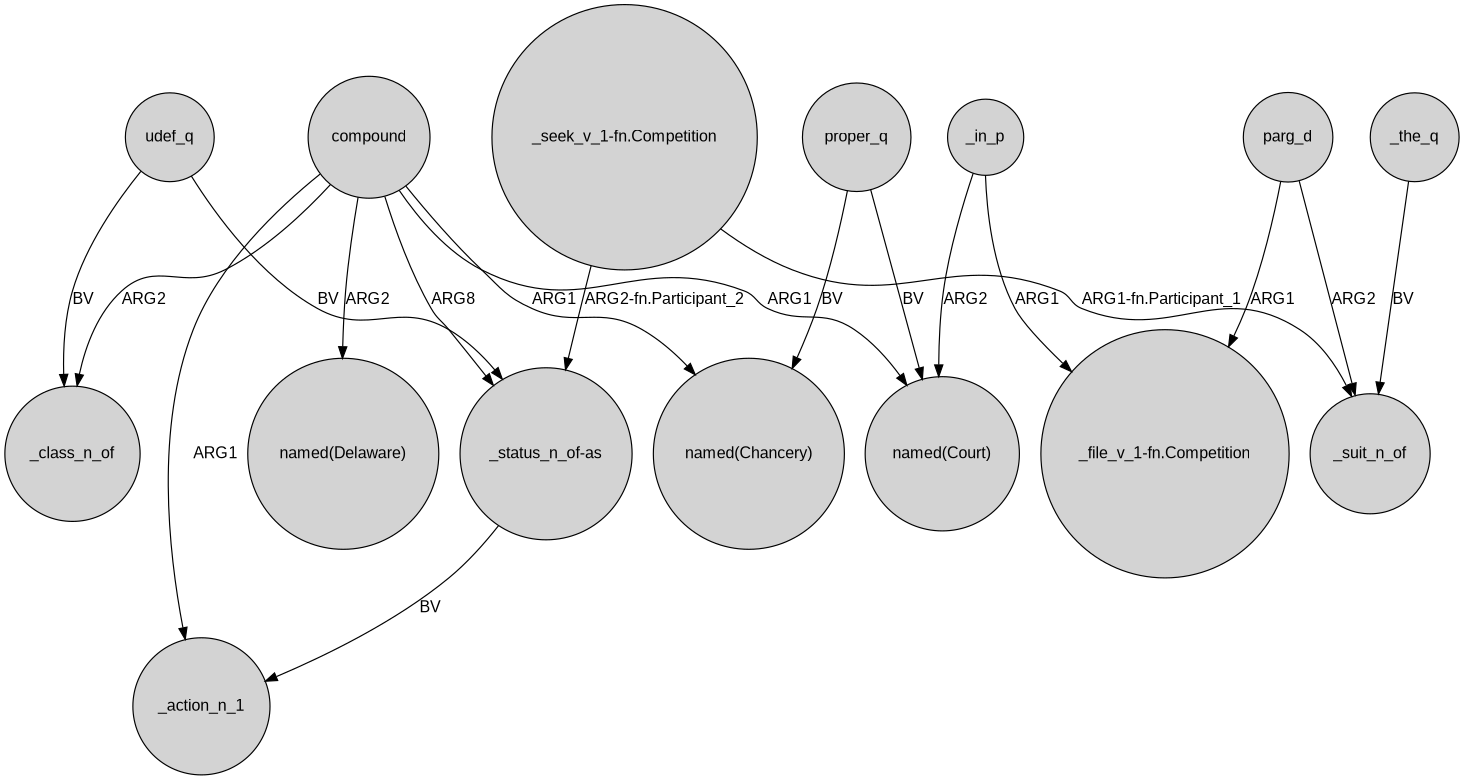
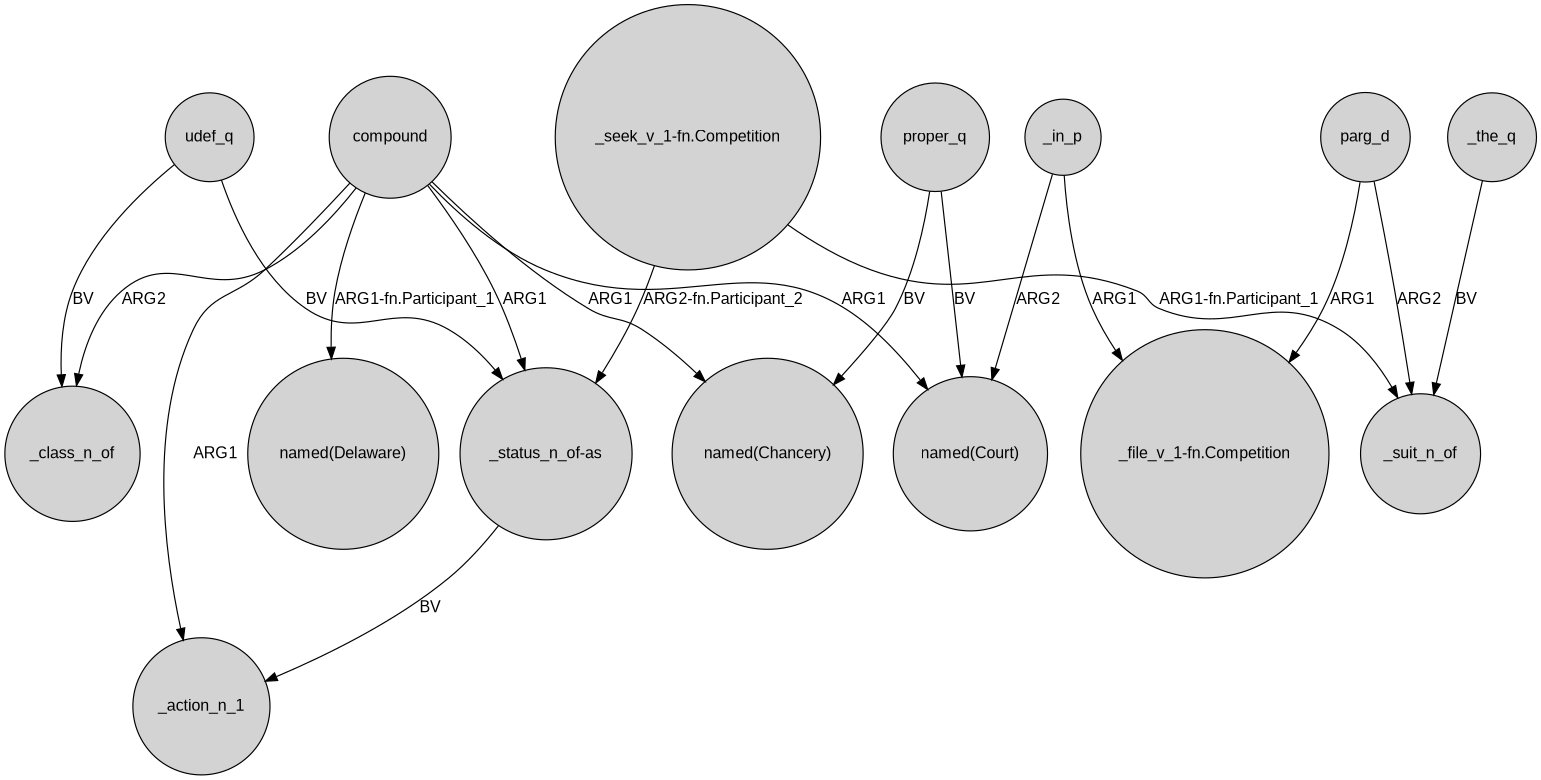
  digraph {
    fontname="Liberation Sans"
    node [fontname="Liberation Sans" shape=circle style=filled]
    edge [fontname="Liberation Sans"]
    udef_q
    "_status_n_of-as"
    _class_n_of
    _action_n_1
    compound
    "named(Chancery)"
    "named(Delaware)"
    "named(Court)"
    parg_d
    "_file_v_1-fn.Competition"
    _suit_n_of
    proper_q
    _in_p
    "_seek_v_1-fn.Competition"
    _the_q
    udef_q -> "_status_n_of-as" [label=BV]
    udef_q -> _class_n_of [label=BV]
    "_status_n_of-as" -> _action_n_1 [label=BV]
-   compound -> "_status_n_of-as" [label=ARG8]
+   compound -> "_status_n_of-as" [label=ARG1]
    compound -> _class_n_of [label=ARG2]
    compound -> _action_n_1 [label=ARG1]
    compound -> "named(Chancery)" [label=ARG1]
-   compound -> "named(Delaware)" [label=ARG2]
+   compound -> "named(Delaware)" [label="ARG1-fn.Participant_1"]
    compound -> "named(Court)" [label=ARG1]
    parg_d -> "_file_v_1-fn.Competition" [label=ARG1]
    parg_d -> _suit_n_of [label=ARG2]
    proper_q -> "named(Chancery)" [label=BV]
    proper_q -> "named(Court)" [label=BV]
    _in_p -> "named(Court)" [label=ARG2]
    _in_p -> "_file_v_1-fn.Competition" [label=ARG1]
    "_seek_v_1-fn.Competition" -> "_status_n_of-as" [label="ARG2-fn.Participant_2"]
    "_seek_v_1-fn.Competition" -> _suit_n_of [label="ARG1-fn.Participant_1"]
    _the_q -> _suit_n_of [label=BV]
  }
